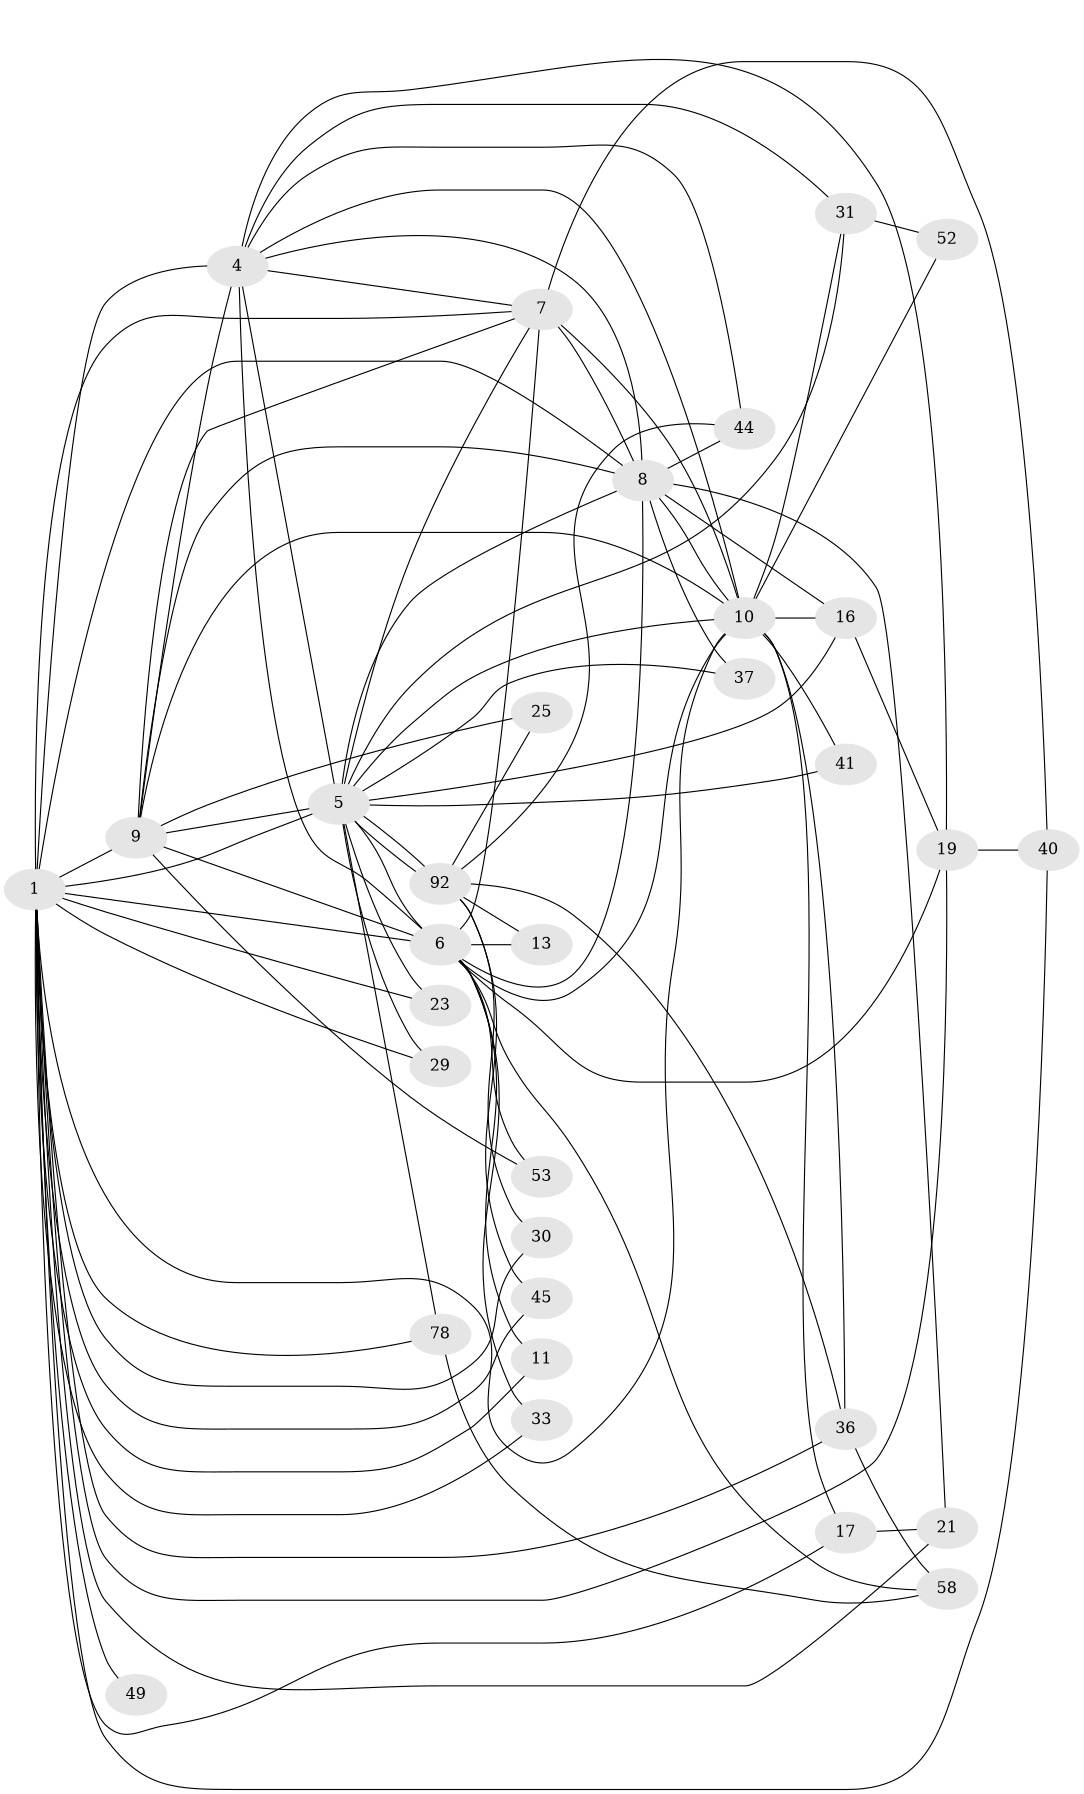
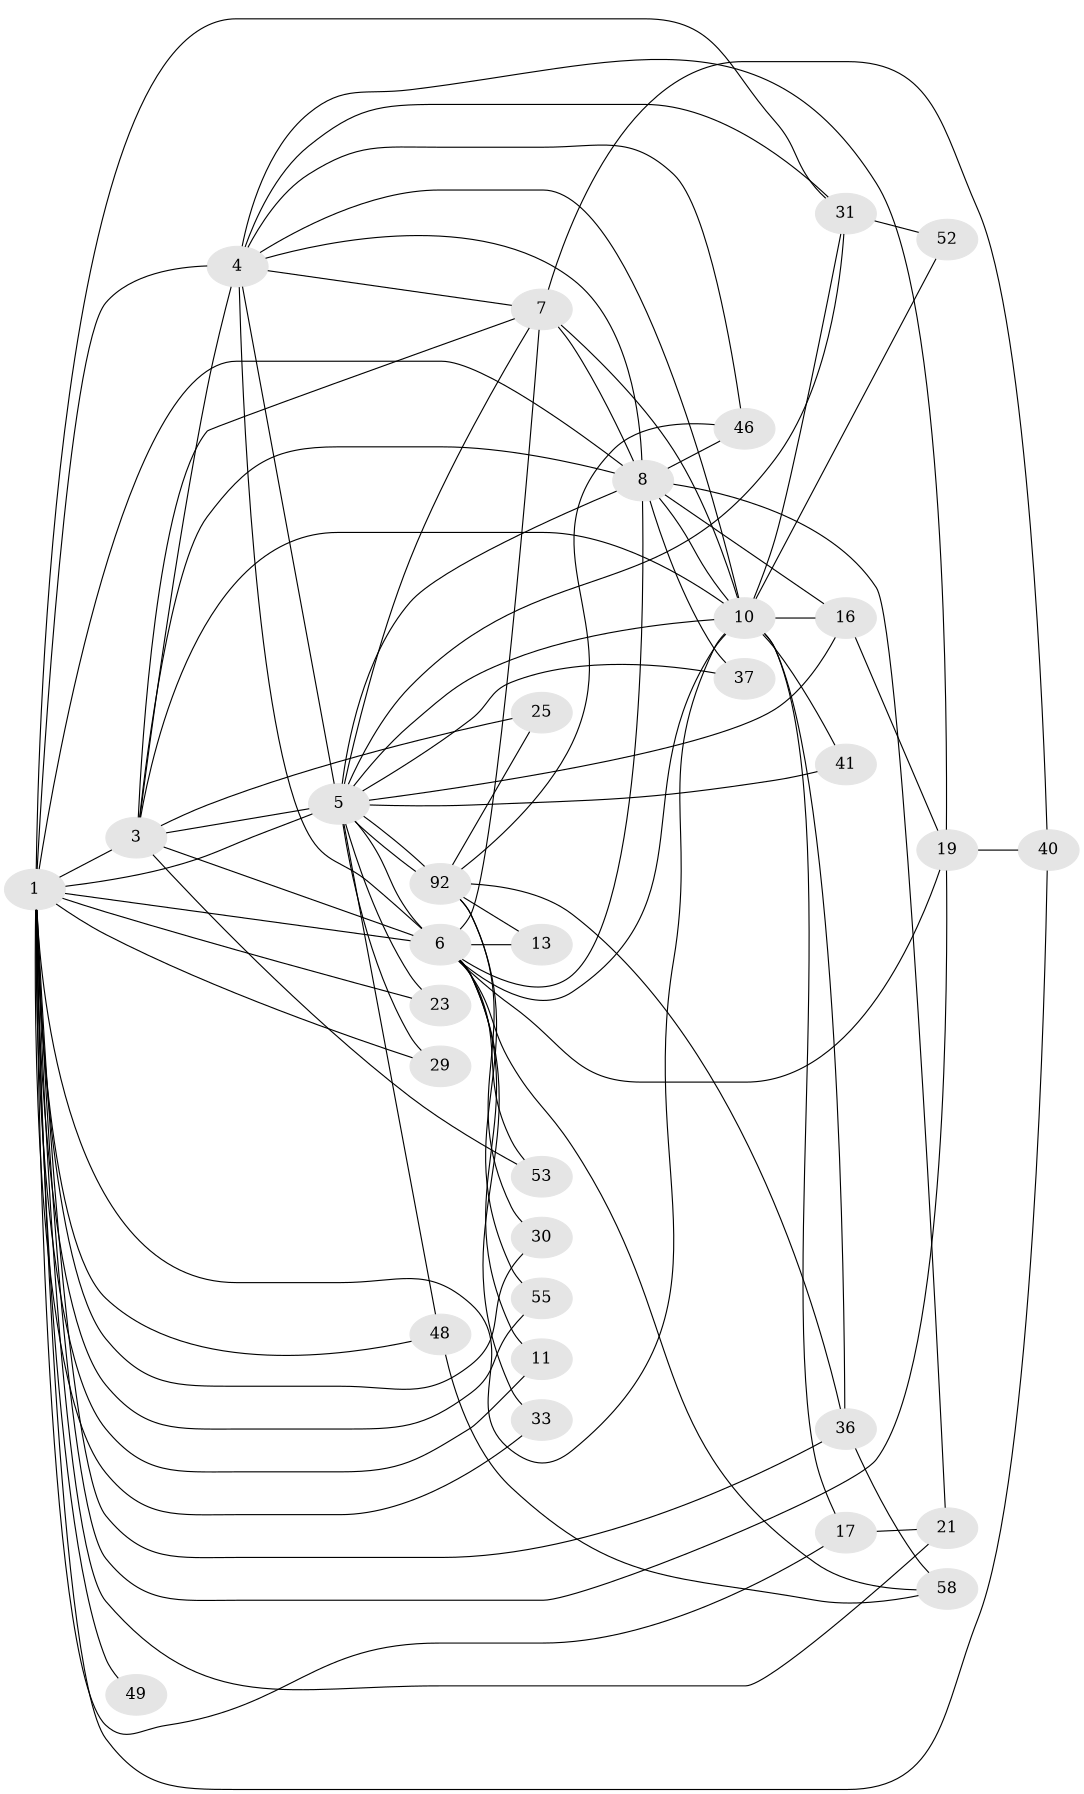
  graph {
    rankdir=LR
    node [color=gray90 style=filled]
    1 [super="+2"]
-   3 [super="+26+56+34" label=9]
+   3 [super="+26+56+34"]
    4
    5 [super="+67+66+24+15+18+27"]
    6
    7
    8 [super="+35"]
    10 [super="+45+28+23"]
    11
    17
    19 [super="+32"]
    n12 [label=23]
    21
    29
    30
    33
    36 [super="+42+43"]
    40 [super="+44"]
-   48 [label=78]
+   48
    49
-   55 [label=45]
+   55
    25
    53
    31 [super="+59+50"]
-   46 [super="+62+51" label=44]
+   46 [super="+62+51"]
    n26 [label=92]
    16 [super="+39+47"]
    37
    41
    13
    58 [super="+60"]
    52
    1 -- 3 [weight=9]
    1 -- 4 [weight=3]
    1 -- 5 [weight=5]
    1 -- 6 [weight=3]
-   1 -- 7 [weight=3]
+   1 -- 31 [weight=3]
    1 -- 8 [weight=3]
    1 -- 10 [weight=4]
    1 -- 11
    1 -- 17
    1 -- 19
    1 -- n12
    1 -- 21
    1 -- 29
    1 -- 30
    1 -- 33
    1 -- 36
    1 -- 40
    1 -- 48
    1 -- 49
    1 -- 55
    3 -- 4
    3 -- 5 [weight=2]
    3 -- 6
    3 -- 7
    3 -- 8
    3 -- 10 [weight=3]
    3 -- 25
    3 -- 53
    4 -- 5
    4 -- 6
    4 -- 7
    4 -- 8
    4 -- 10
    4 -- 19
    4 -- 31
    4 -- 46
    5 -- 6
    5 -- 7
    5 -- 8
    5 -- 10 [weight=4]
    5 -- n12
    5 -- 29
    5 -- 48
    5 -- 31
    5 -- n26 [weight=2]
    5 -- n26
    5 -- 16
    5 -- 37
    5 -- 41
    6 -- 7
    6 -- 8
    6 -- 10 [weight=2]
    6 -- 11
    6 -- 19
    6 -- 33
    6 -- 53
    6 -- 13
    6 -- 58
    7 -- 8
    7 -- 10
    7 -- 40
    8 -- 10
    8 -- 21
    8 -- 46
    8 -- 16
    8 -- 37
    10 -- 17
    10 -- 36
    10 -- 31 [weight=2]
    10 -- 16 [weight=2]
    10 -- 41
    10 -- 52
    17 -- 21
    19 -- 40
    36 -- 58
    48 -- 58
    31 -- 52
    n26 -- 30
    n26 -- 36
    n26 -- 55
    n26 -- 25
    n26 -- 46
    n26 -- 13
    16 -- 19
  }
